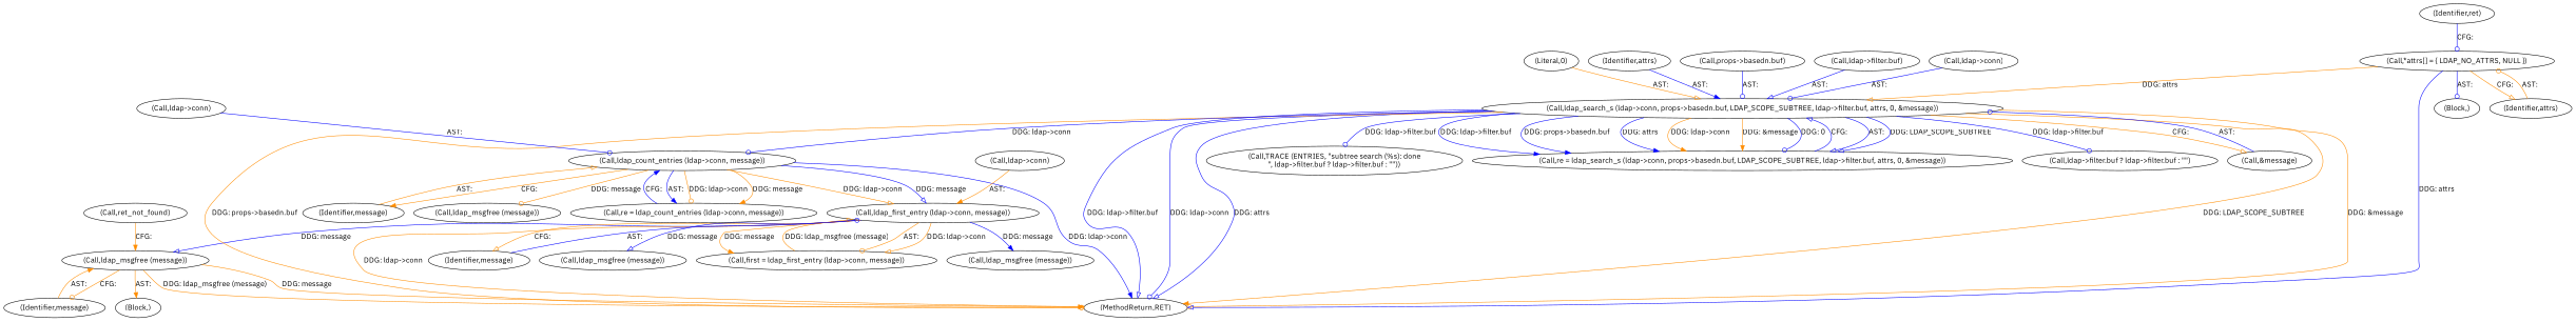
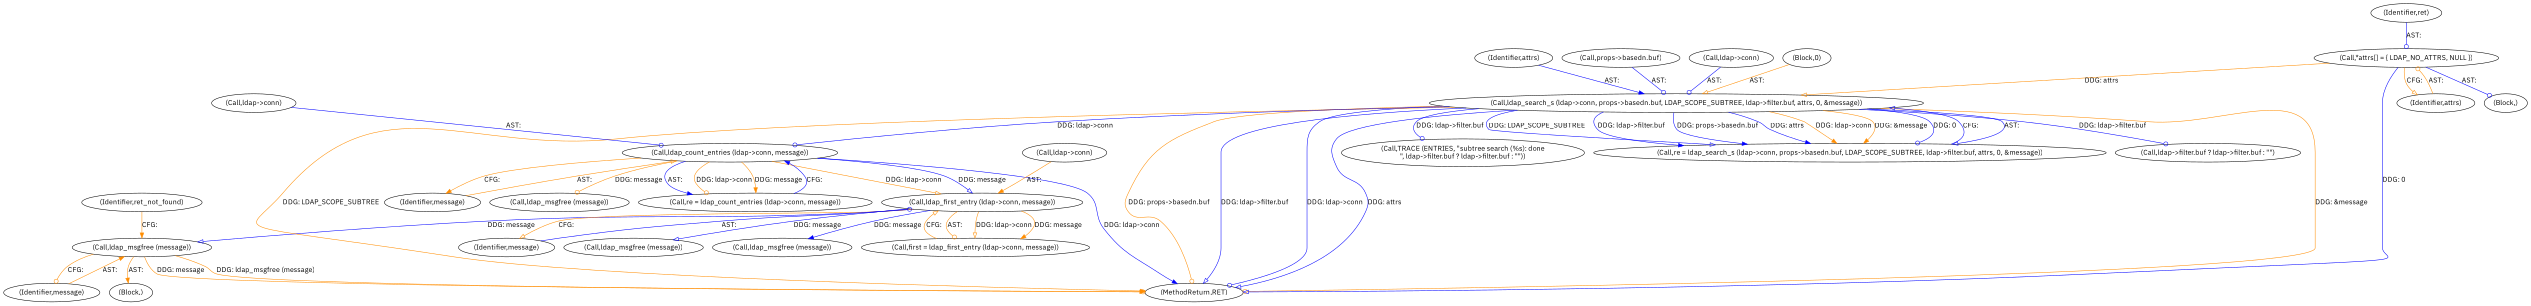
  digraph {
    fontname="IBM Plex Sans"
    node [fontname="IBM Plex Sans"]
    edge [arrowhead=odot color=blue fontname="IBM Plex Sans"]
    n1 [label="(Call,ldap_msgfree (message))"]
    n2 [label="(Identifier,message)"]
    n3 [label="(Block,)"]
    n4 [label="(MethodReturn,RET)"]
    n5 [label="(Call,ldap_first_entry (ldap->conn, message))"]
    n6 [label="(Call,first = ldap_first_entry (ldap->conn, message))"]
    n7 [label="(Identifier,message)"]
    n8 [label="(Call,ldap_msgfree (message))"]
    n9 [label="(Call,ldap_msgfree (message))"]
    n10 [label="(Call,ldap_count_entries (ldap->conn, message))"]
    n11 [label="(Identifier,message)"]
    n12 [label="(Call,ldap_msgfree (message))"]
    n13 [label="(Call,re = ldap_count_entries (ldap->conn, message))"]
    n14 [label="(Call,ldap_search_s (ldap->conn, props->basedn.buf, LDAP_SCOPE_SUBTREE, ldap->filter.buf, attrs, 0, &message))"]
    n15 [label="(Call,TRACE (ENTRIES, \"subtree search (%s): done\n\", ldap->filter.buf ? ldap->filter.buf : \"\"))"]
    n16 [label="(Call,re = ldap_search_s (ldap->conn, props->basedn.buf, LDAP_SCOPE_SUBTREE, ldap->filter.buf, attrs, 0, &message))"]
    n17 [label="(Call,ldap->filter.buf ? ldap->filter.buf : \"\")"]
-   n18 [label="(Call,&message)"]
    n19 [label="(Call,*attrs[] = { LDAP_NO_ATTRS, NULL })"]
    n20 [label="(Block,)"]
    n21 [label="(Identifier,attrs)"]
    n22 [label="(Call,ldap->conn)"]
    n23 [label="(Identifier,attrs)"]
    n24 [label="(Call,props->basedn.buf)"]
-   n25 [label="(Call,ldap->filter.buf)"]
-   n26 [label="(Call,ret_not_found)"]
+   n26 [label="(Identifier,ret_not_found)"]
    n27 [label="(Call,ldap->conn)"]
    n28 [label="(Call,ldap->conn)"]
-   n29 [label="(Literal,0)"]
+   n29 [label="(Block,0)"]
    n30 [label="(Identifier,ret)"]
    n1 -> n2 [color=darkorange label="CFG: "]
    n1 -> n3 [arrowhead=normal color=darkorange label="AST: "]
    n1 -> n4 [arrowhead=normal color=darkorange label="DDG: message"]
    n1 -> n4 [color=darkorange label="DDG: ldap_msgfree (message)"]
    n2 -> n1 [arrowhead=normal color=darkorange label="AST: "]
    n5 -> n1 [arrowhead=onormal label="DDG: message"]
-   n5 -> n4 [arrowhead=onormal color=darkorange label="DDG: ldap->conn"]
    n5 -> n6 [color=darkorange label="AST: "]
    n5 -> n6 [arrowhead=onormal color=darkorange label="DDG: ldap->conn"]
    n5 -> n6 [arrowhead=normal color=darkorange label="DDG: message"]
    n5 -> n7 [arrowhead=onormal color=darkorange label="CFG: "]
    n5 -> n8 [arrowhead=onormal label="DDG: message"]
    n5 -> n9 [arrowhead=normal label="DDG: message"]
-   n6 -> n5 [arrowhead=onormal color=darkorange label="DDG: ldap_msgfree (message)"]
+   n6 -> n5 [arrowhead=onormal color=darkorange label="CFG: "]
    n7 -> n5 [label="AST: "]
    n10 -> n4 [arrowhead=normal label="DDG: ldap->conn"]
    n10 -> n5 [arrowhead=onormal color=darkorange label="DDG: ldap->conn"]
    n10 -> n5 [arrowhead=onormal label="DDG: message"]
    n10 -> n11 [arrowhead=normal color=darkorange label="CFG: "]
    n10 -> n12 [color=darkorange label="DDG: message"]
    n10 -> n13 [arrowhead=normal label="AST: "]
    n10 -> n13 [color=darkorange label="DDG: ldap->conn"]
    n10 -> n13 [arrowhead=normal color=darkorange label="DDG: message"]
    n11 -> n10 [arrowhead=onormal color=darkorange label="AST: "]
    n13 -> n10 [arrowhead=normal label="CFG: "]
    n14 -> n4 [label="DDG: ldap->conn"]
    n14 -> n4 [arrowhead=onormal label="DDG: attrs"]
    n14 -> n4 [arrowhead=normal color=darkorange label="DDG: LDAP_SCOPE_SUBTREE"]
    n14 -> n4 [color=darkorange label="DDG: &message"]
    n14 -> n4 [color=darkorange label="DDG: props->basedn.buf"]
    n14 -> n4 [arrowhead=onormal label="DDG: ldap->filter.buf"]
    n14 -> n10 [label="DDG: ldap->conn"]
    n14 -> n15 [label="DDG: ldap->filter.buf"]
    n14 -> n16 [arrowhead=onormal label="AST: "]
    n14 -> n16 [arrowhead=onormal label="DDG: LDAP_SCOPE_SUBTREE"]
    n14 -> n16 [arrowhead=normal label="DDG: ldap->filter.buf"]
    n14 -> n16 [arrowhead=normal label="DDG: props->basedn.buf"]
    n14 -> n16 [arrowhead=normal label="DDG: attrs"]
    n14 -> n16 [arrowhead=normal color=darkorange label="DDG: ldap->conn"]
    n14 -> n16 [arrowhead=normal color=darkorange label="DDG: &message"]
    n14 -> n16 [label="DDG: 0"]
    n14 -> n17 [label="DDG: ldap->filter.buf"]
-   n14 -> n18 [arrowhead=onormal color=darkorange label="CFG: "]
    n16 -> n14 [arrowhead=onormal label="CFG: "]
-   n18 -> n14 [label="AST: "]
-   n19 -> n4 [arrowhead=onormal label="DDG: attrs"]
+   n19 -> n4 [arrowhead=onormal label="DDG: 0"]
    n19 -> n14 [arrowhead=onormal color=darkorange label="DDG: attrs"]
    n19 -> n20 [label="AST: "]
    n19 -> n21 [arrowhead=onormal color=darkorange label="CFG: "]
    n21 -> n19 [color=darkorange label="AST: "]
    n22 -> n10 [label="AST: "]
    n23 -> n14 [arrowhead=normal label="AST: "]
    n24 -> n14 [label="AST: "]
-   n25 -> n14 [arrowhead=onormal label="AST: "]
    n26 -> n1 [arrowhead=normal color=darkorange label="CFG: "]
    n27 -> n5 [arrowhead=normal color=darkorange label="AST: "]
    n28 -> n14 [label="AST: "]
    n29 -> n14 [arrowhead=onormal color=darkorange label="AST: "]
-   n30 -> n19 [label="CFG: "]
+   n30 -> n19 [label="AST: "]
  }
